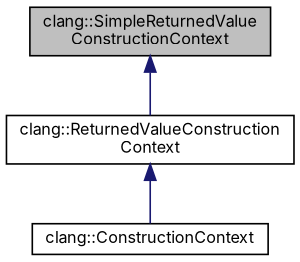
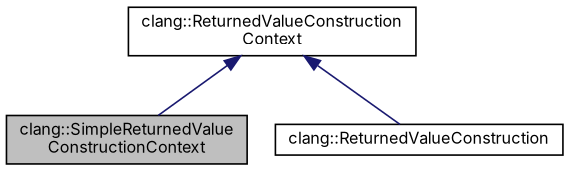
  digraph {
    fontname=Inter
    node [color=black fontname=Inter fontsize=10 shape=record]
    edge [color=midnightblue dir=back fontname=Inter fontsize=10 labelfontname=Helvetica labelfontsize=10 style=solid]
    n1 [fillcolor=grey75 fontcolor=black height=0.2 label="clang::SimpleReturnedValue\lConstructionContext" style=filled width=0.4]
    n2 [height=0.2 label="clang::ReturnedValueConstruction\lContext" width=0.4]
-   n3 [height=0.2 label="clang::ConstructionContext" width=0.4]
-   n1 -> n2
+   n3 [height=0.2 label="clang::ReturnedValueConstruction" width=0.4]
+   n2 -> n1
    n2 -> n3
  }
